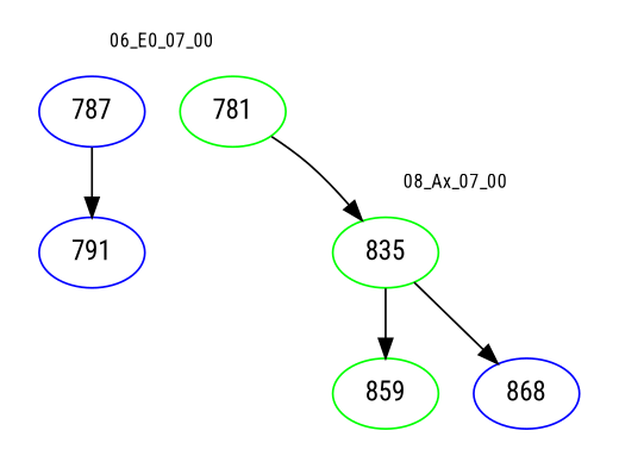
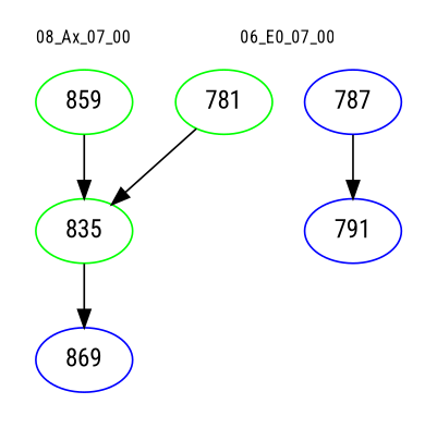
  digraph {
    fontname="Roboto Condensed"
    node [color=green fontname="Roboto Condensed"]
    edge [color=black fontname="Roboto Condensed"]
    n1 [label=859]
    n2 [label=835]
-   n3 [color=blue label=868]
+   n3 [color=blue label=869]
    n4 [label=781]
    n5 [color=blue label=787]
    n6 [color=blue label=791]
    subgraph cluster_1 {
      color=white
      fontsize=10
      label="08_Ax_07_00"
      n1
      n2
      n3
    }
    subgraph cluster_2 {
      color=white
      fontsize=10
      label="06_E0_07_00"
      n4
      n5
      n6
    }
-   n2 -> n1
+   n1 -> n2
    n2 -> n3
    n4 -> n2
    n5 -> n6
  }
